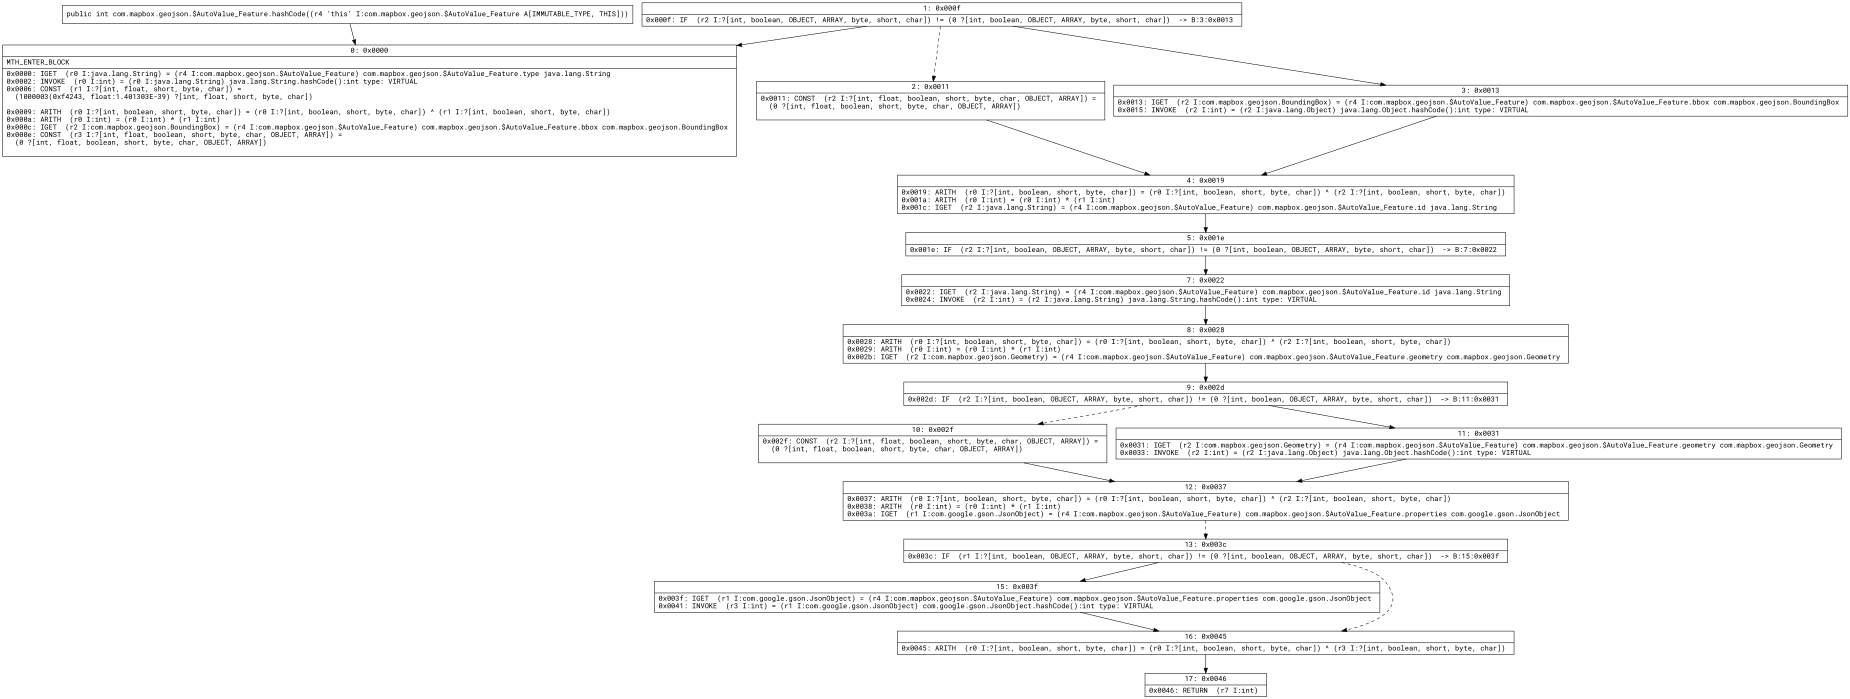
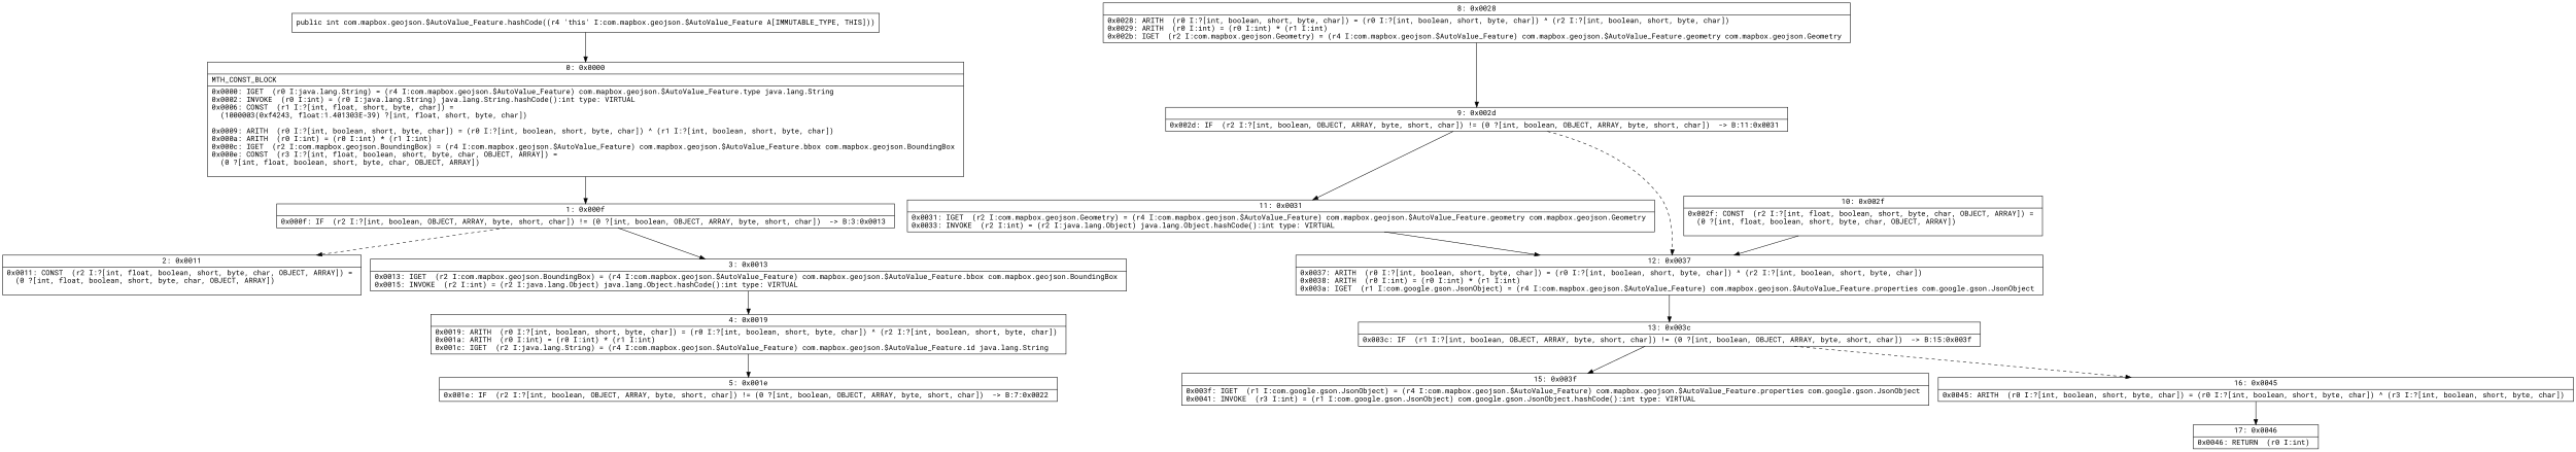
  digraph {
    fontname="Roboto Mono"
    node [fontname="Roboto Mono" shape=record]
    edge [fontname="Roboto Mono"]
-   n1 [label="{0\:\ 0x0000|MTH_ENTER_BLOCK\l|0x0000: IGET  (r0 I:java.lang.String) = (r4 I:com.mapbox.geojson.$AutoValue_Feature) com.mapbox.geojson.$AutoValue_Feature.type java.lang.String \l0x0002: INVOKE  (r0 I:int) = (r0 I:java.lang.String) java.lang.String.hashCode():int type: VIRTUAL \l0x0006: CONST  (r1 I:?[int, float, short, byte, char]) = \l  (1000003(0xf4243, float:1.401303E\-39) ?[int, float, short, byte, char])\l \l0x0009: ARITH  (r0 I:?[int, boolean, short, byte, char]) = (r0 I:?[int, boolean, short, byte, char]) ^ (r1 I:?[int, boolean, short, byte, char]) \l0x000a: ARITH  (r0 I:int) = (r0 I:int) * (r1 I:int) \l0x000c: IGET  (r2 I:com.mapbox.geojson.BoundingBox) = (r4 I:com.mapbox.geojson.$AutoValue_Feature) com.mapbox.geojson.$AutoValue_Feature.bbox com.mapbox.geojson.BoundingBox \l0x000e: CONST  (r3 I:?[int, float, boolean, short, byte, char, OBJECT, ARRAY]) = \l  (0 ?[int, float, boolean, short, byte, char, OBJECT, ARRAY])\l \l}"]
+   n1 [label="{0\:\ 0x0000|MTH_CONST_BLOCK\l|0x0000: IGET  (r0 I:java.lang.String) = (r4 I:com.mapbox.geojson.$AutoValue_Feature) com.mapbox.geojson.$AutoValue_Feature.type java.lang.String \l0x0002: INVOKE  (r0 I:int) = (r0 I:java.lang.String) java.lang.String.hashCode():int type: VIRTUAL \l0x0006: CONST  (r1 I:?[int, float, short, byte, char]) = \l  (1000003(0xf4243, float:1.401303E\-39) ?[int, float, short, byte, char])\l \l0x0009: ARITH  (r0 I:?[int, boolean, short, byte, char]) = (r0 I:?[int, boolean, short, byte, char]) ^ (r1 I:?[int, boolean, short, byte, char]) \l0x000a: ARITH  (r0 I:int) = (r0 I:int) * (r1 I:int) \l0x000c: IGET  (r2 I:com.mapbox.geojson.BoundingBox) = (r4 I:com.mapbox.geojson.$AutoValue_Feature) com.mapbox.geojson.$AutoValue_Feature.bbox com.mapbox.geojson.BoundingBox \l0x000e: CONST  (r3 I:?[int, float, boolean, short, byte, char, OBJECT, ARRAY]) = \l  (0 ?[int, float, boolean, short, byte, char, OBJECT, ARRAY])\l \l}"]
    n2 [label="{1\:\ 0x000f|0x000f: IF  (r2 I:?[int, boolean, OBJECT, ARRAY, byte, short, char]) != (0 ?[int, boolean, OBJECT, ARRAY, byte, short, char])  \-\> B:3:0x0013 \l}"]
    n3 [label="{2\:\ 0x0011|0x0011: CONST  (r2 I:?[int, float, boolean, short, byte, char, OBJECT, ARRAY]) = \l  (0 ?[int, float, boolean, short, byte, char, OBJECT, ARRAY])\l \l}"]
    n4 [label="{3\:\ 0x0013|0x0013: IGET  (r2 I:com.mapbox.geojson.BoundingBox) = (r4 I:com.mapbox.geojson.$AutoValue_Feature) com.mapbox.geojson.$AutoValue_Feature.bbox com.mapbox.geojson.BoundingBox \l0x0015: INVOKE  (r2 I:int) = (r2 I:java.lang.Object) java.lang.Object.hashCode():int type: VIRTUAL \l}"]
    n5 [label="{4\:\ 0x0019|0x0019: ARITH  (r0 I:?[int, boolean, short, byte, char]) = (r0 I:?[int, boolean, short, byte, char]) ^ (r2 I:?[int, boolean, short, byte, char]) \l0x001a: ARITH  (r0 I:int) = (r0 I:int) * (r1 I:int) \l0x001c: IGET  (r2 I:java.lang.String) = (r4 I:com.mapbox.geojson.$AutoValue_Feature) com.mapbox.geojson.$AutoValue_Feature.id java.lang.String \l}"]
    n6 [label="{5\:\ 0x001e|0x001e: IF  (r2 I:?[int, boolean, OBJECT, ARRAY, byte, short, char]) != (0 ?[int, boolean, OBJECT, ARRAY, byte, short, char])  \-\> B:7:0x0022 \l}"]
-   n7 [label="{7\:\ 0x0022|0x0022: IGET  (r2 I:java.lang.String) = (r4 I:com.mapbox.geojson.$AutoValue_Feature) com.mapbox.geojson.$AutoValue_Feature.id java.lang.String \l0x0024: INVOKE  (r2 I:int) = (r2 I:java.lang.String) java.lang.String.hashCode():int type: VIRTUAL \l}"]
    n8 [label="{8\:\ 0x0028|0x0028: ARITH  (r0 I:?[int, boolean, short, byte, char]) = (r0 I:?[int, boolean, short, byte, char]) ^ (r2 I:?[int, boolean, short, byte, char]) \l0x0029: ARITH  (r0 I:int) = (r0 I:int) * (r1 I:int) \l0x002b: IGET  (r2 I:com.mapbox.geojson.Geometry) = (r4 I:com.mapbox.geojson.$AutoValue_Feature) com.mapbox.geojson.$AutoValue_Feature.geometry com.mapbox.geojson.Geometry \l}"]
    n9 [label="{9\:\ 0x002d|0x002d: IF  (r2 I:?[int, boolean, OBJECT, ARRAY, byte, short, char]) != (0 ?[int, boolean, OBJECT, ARRAY, byte, short, char])  \-\> B:11:0x0031 \l}"]
    n10 [label="{10\:\ 0x002f|0x002f: CONST  (r2 I:?[int, float, boolean, short, byte, char, OBJECT, ARRAY]) = \l  (0 ?[int, float, boolean, short, byte, char, OBJECT, ARRAY])\l \l}"]
    n11 [label="{11\:\ 0x0031|0x0031: IGET  (r2 I:com.mapbox.geojson.Geometry) = (r4 I:com.mapbox.geojson.$AutoValue_Feature) com.mapbox.geojson.$AutoValue_Feature.geometry com.mapbox.geojson.Geometry \l0x0033: INVOKE  (r2 I:int) = (r2 I:java.lang.Object) java.lang.Object.hashCode():int type: VIRTUAL \l}"]
    n12 [label="{12\:\ 0x0037|0x0037: ARITH  (r0 I:?[int, boolean, short, byte, char]) = (r0 I:?[int, boolean, short, byte, char]) ^ (r2 I:?[int, boolean, short, byte, char]) \l0x0038: ARITH  (r0 I:int) = (r0 I:int) * (r1 I:int) \l0x003a: IGET  (r1 I:com.google.gson.JsonObject) = (r4 I:com.mapbox.geojson.$AutoValue_Feature) com.mapbox.geojson.$AutoValue_Feature.properties com.google.gson.JsonObject \l}"]
    n13 [label="{13\:\ 0x003c|0x003c: IF  (r1 I:?[int, boolean, OBJECT, ARRAY, byte, short, char]) != (0 ?[int, boolean, OBJECT, ARRAY, byte, short, char])  \-\> B:15:0x003f \l}"]
    n14 [label="{15\:\ 0x003f|0x003f: IGET  (r1 I:com.google.gson.JsonObject) = (r4 I:com.mapbox.geojson.$AutoValue_Feature) com.mapbox.geojson.$AutoValue_Feature.properties com.google.gson.JsonObject \l0x0041: INVOKE  (r3 I:int) = (r1 I:com.google.gson.JsonObject) com.google.gson.JsonObject.hashCode():int type: VIRTUAL \l}"]
    n15 [label="{16\:\ 0x0045|0x0045: ARITH  (r0 I:?[int, boolean, short, byte, char]) = (r0 I:?[int, boolean, short, byte, char]) ^ (r3 I:?[int, boolean, short, byte, char]) \l}"]
-   n16 [label="{17\:\ 0x0046|0x0046: RETURN  (r7 I:int) \l}"]
+   n16 [label="{17\:\ 0x0046|0x0046: RETURN  (r0 I:int) \l}"]
    n17 [label="{public int com.mapbox.geojson.$AutoValue_Feature.hashCode((r4 'this' I:com.mapbox.geojson.$AutoValue_Feature A[IMMUTABLE_TYPE, THIS])) }"]
-   n2 -> n1
+   n1 -> n2
    n2 -> n3 [style=dashed]
    n2 -> n4
-   n3 -> n5
    n4 -> n5
    n5 -> n6
-   n6 -> n7
-   n7 -> n8
    n8 -> n9
-   n9 -> n10 [style=dashed]
+   n9 -> n12 [style=dashed]
    n9 -> n11
    n10 -> n12
    n11 -> n12
-   n12 -> n13 [style=dashed]
+   n12 -> n13
    n13 -> n14
    n13 -> n15 [style=dashed]
-   n14 -> n15
    n15 -> n16
    n17 -> n1
  }
